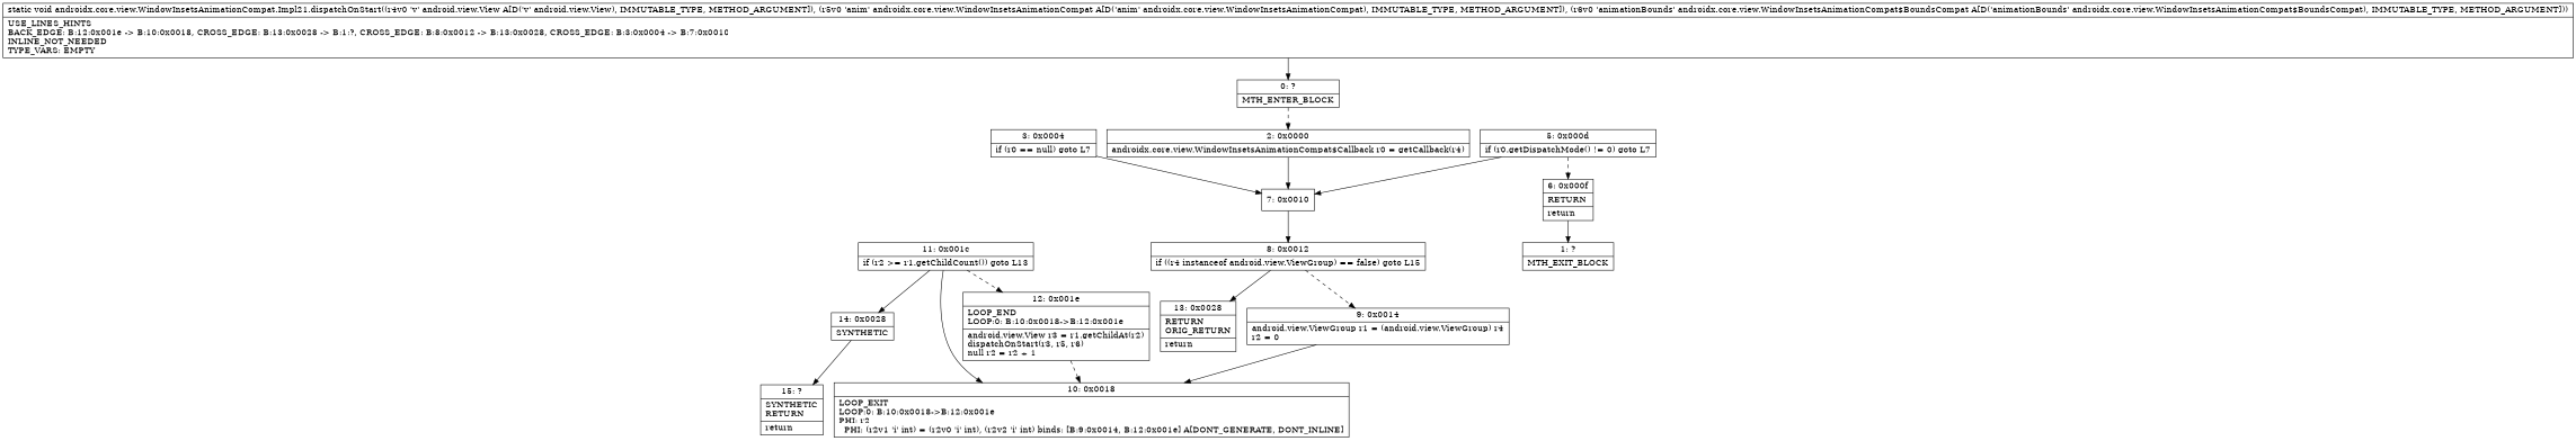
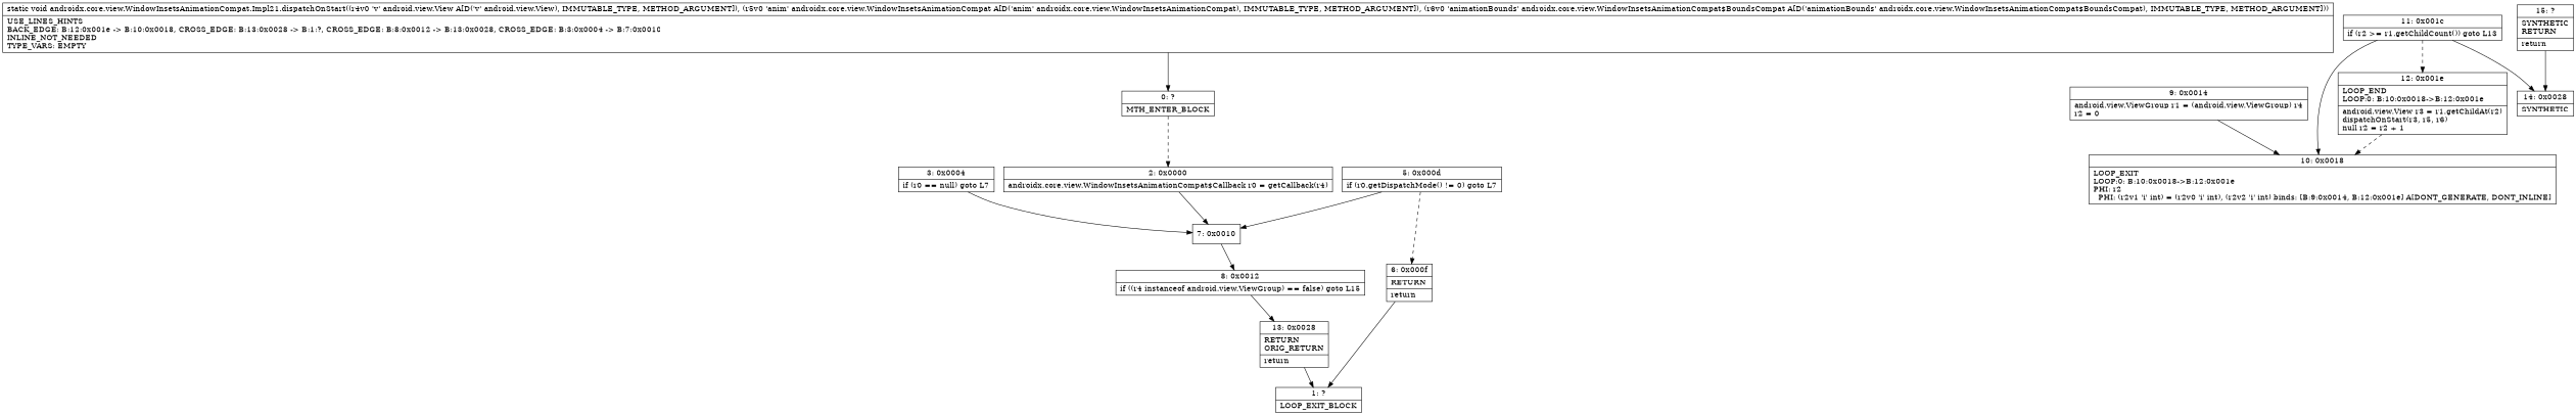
  digraph {
    node [shape=record]
    n1 [label="{0\:\ ?|MTH_ENTER_BLOCK\l}"]
    n2 [label="{2\:\ 0x0000|androidx.core.view.WindowInsetsAnimationCompat$Callback r0 = getCallback(r4)\l}"]
    n3 [label="{7\:\ 0x0010}"]
    n4 [label="{3\:\ 0x0004|if (r0 == null) goto L7\l}"]
    n5 [label="{8\:\ 0x0012|if ((r4 instanceof android.view.ViewGroup) == false) goto L15\l}"]
    n6 [label="{5\:\ 0x000d|if (r0.getDispatchMode() != 0) goto L7\l}"]
    n7 [label="{6\:\ 0x000f|RETURN\l|return\l}"]
-   n8 [label="{1\:\ ?|MTH_EXIT_BLOCK\l}"]
+   n8 [label="{1\:\ ?|LOOP_EXIT_BLOCK\l}"]
    n9 [label="{9\:\ 0x0014|android.view.ViewGroup r1 = (android.view.ViewGroup) r4\lr2 = 0\l}"]
    n10 [label="{13\:\ 0x0028|RETURN\lORIG_RETURN\l|return\l}"]
    n11 [label="{10\:\ 0x0018|LOOP_EXIT\lLOOP:0: B:10:0x0018\-\>B:12:0x001e\lPHI: r2 \l  PHI: (r2v1 'i' int) = (r2v0 'i' int), (r2v2 'i' int) binds: [B:9:0x0014, B:12:0x001e] A[DONT_GENERATE, DONT_INLINE]\l}"]
    n12 [label="{11\:\ 0x001c|if (r2 \>= r1.getChildCount()) goto L13\l}"]
    n13 [label="{12\:\ 0x001e|LOOP_END\lLOOP:0: B:10:0x0018\-\>B:12:0x001e\l|android.view.View r3 = r1.getChildAt(r2)\ldispatchOnStart(r3, r5, r6)\lnull r2 = r2 + 1\l}"]
    n14 [label="{14\:\ 0x0028|SYNTHETIC\l}"]
    n15 [label="{15\:\ ?|SYNTHETIC\lRETURN\l|return\l}"]
    n16 [label="{static void androidx.core.view.WindowInsetsAnimationCompat.Impl21.dispatchOnStart((r4v0 'v' android.view.View A[D('v' android.view.View), IMMUTABLE_TYPE, METHOD_ARGUMENT]), (r5v0 'anim' androidx.core.view.WindowInsetsAnimationCompat A[D('anim' androidx.core.view.WindowInsetsAnimationCompat), IMMUTABLE_TYPE, METHOD_ARGUMENT]), (r6v0 'animationBounds' androidx.core.view.WindowInsetsAnimationCompat$BoundsCompat A[D('animationBounds' androidx.core.view.WindowInsetsAnimationCompat$BoundsCompat), IMMUTABLE_TYPE, METHOD_ARGUMENT]))  | USE_LINES_HINTS\lBACK_EDGE: B:12:0x001e \-\> B:10:0x0018, CROSS_EDGE: B:13:0x0028 \-\> B:1:?, CROSS_EDGE: B:8:0x0012 \-\> B:13:0x0028, CROSS_EDGE: B:3:0x0004 \-\> B:7:0x0010\lINLINE_NOT_NEEDED\lTYPE_VARS: EMPTY\l}"]
    n1 -> n2 [style=dashed]
    n2 -> n3
    n3 -> n5
    n4 -> n3
-   n5 -> n9 [style=dashed]
    n5 -> n10
    n6 -> n3
    n6 -> n7 [style=dashed]
    n7 -> n8
    n9 -> n11
+   n10 -> n8
    n12 -> n11
    n12 -> n13 [style=dashed]
    n12 -> n14
    n13 -> n11 [style=dashed]
-   n14 -> n15
+   n15 -> n14
    n16 -> n1
  }
